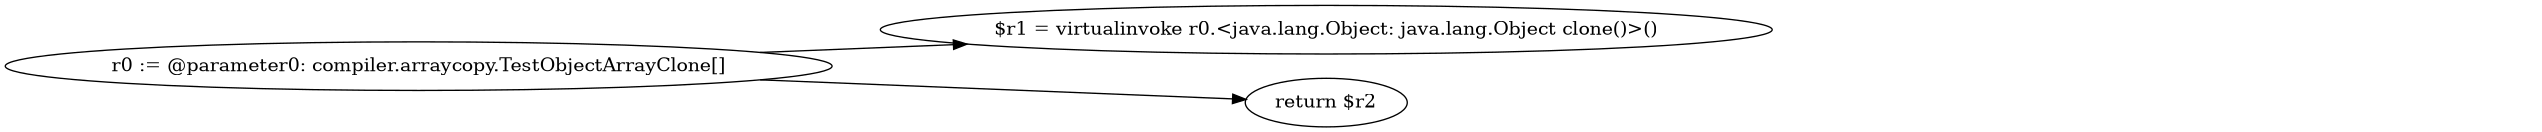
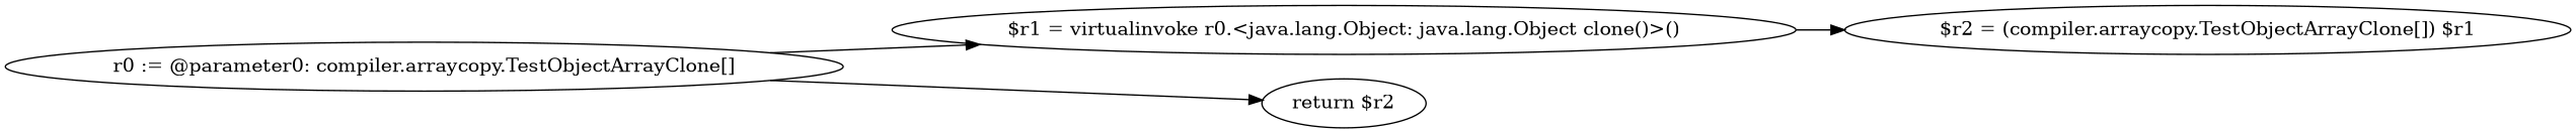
  digraph {
    rankdir=LR
    "r0 := @parameter0: compiler.arraycopy.TestObjectArrayClone[]"
    "$r1 = virtualinvoke r0.<java.lang.Object: java.lang.Object clone()>()"
    "return $r2"
+   "$r2 = (compiler.arraycopy.TestObjectArrayClone[]) $r1"
    "r0 := @parameter0: compiler.arraycopy.TestObjectArrayClone[]" -> "$r1 = virtualinvoke r0.<java.lang.Object: java.lang.Object clone()>()"
    "r0 := @parameter0: compiler.arraycopy.TestObjectArrayClone[]" -> "return $r2"
+   "$r1 = virtualinvoke r0.<java.lang.Object: java.lang.Object clone()>()" -> "$r2 = (compiler.arraycopy.TestObjectArrayClone[]) $r1"
  }
